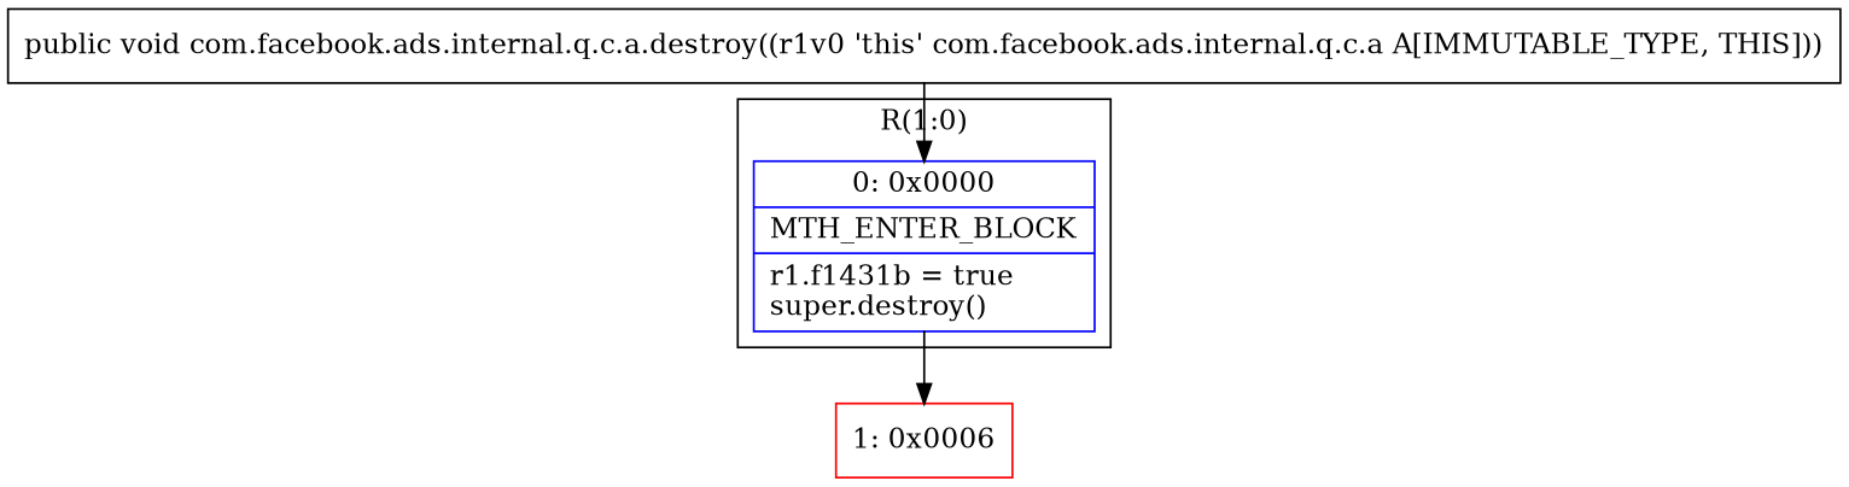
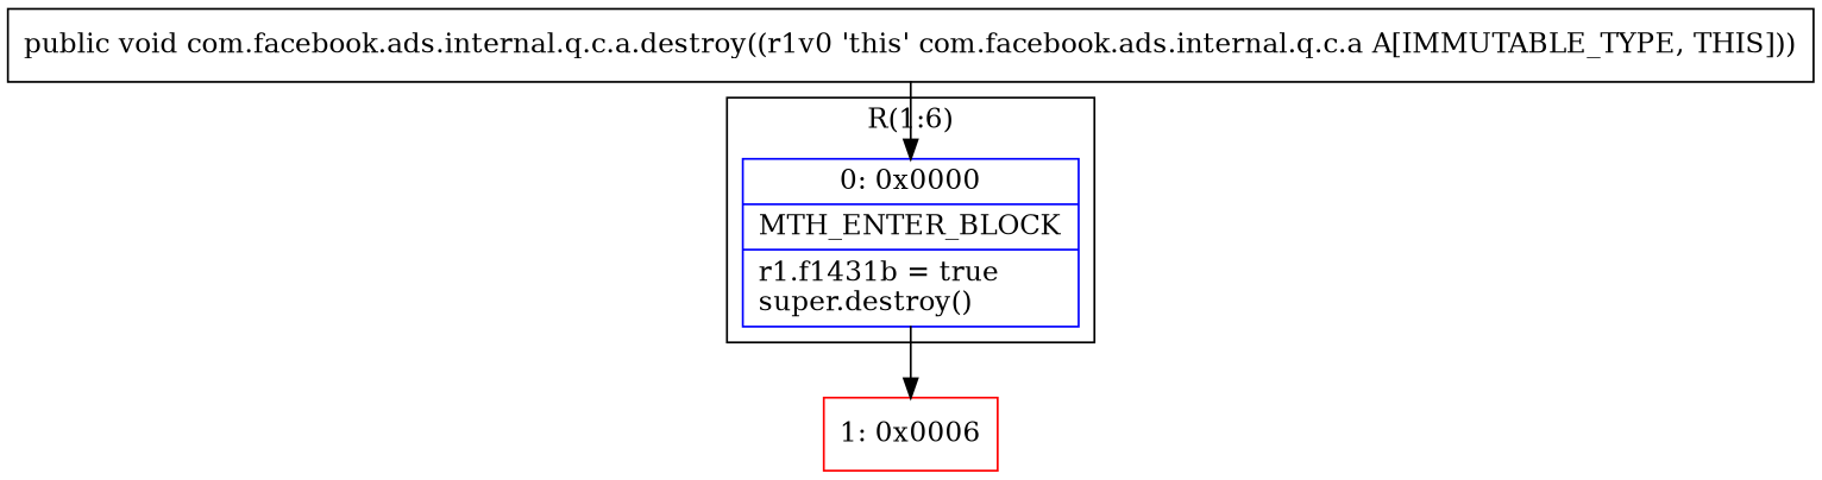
  digraph {
    node [shape=record]
    n1 [color=blue label="{0\:\ 0x0000|MTH_ENTER_BLOCK\l|r1.f1431b = true\lsuper.destroy()\l}"]
    n2 [color=red label="{1\:\ 0x0006}"]
    n3 [label="{public void com.facebook.ads.internal.q.c.a.destroy((r1v0 'this' com.facebook.ads.internal.q.c.a A[IMMUTABLE_TYPE, THIS])) }"]
    subgraph cluster_1 {
-     label="R(1:0)"
+     label="R(1:6)"
      n1
    }
    n1 -> n2
    n3 -> n1
  }
